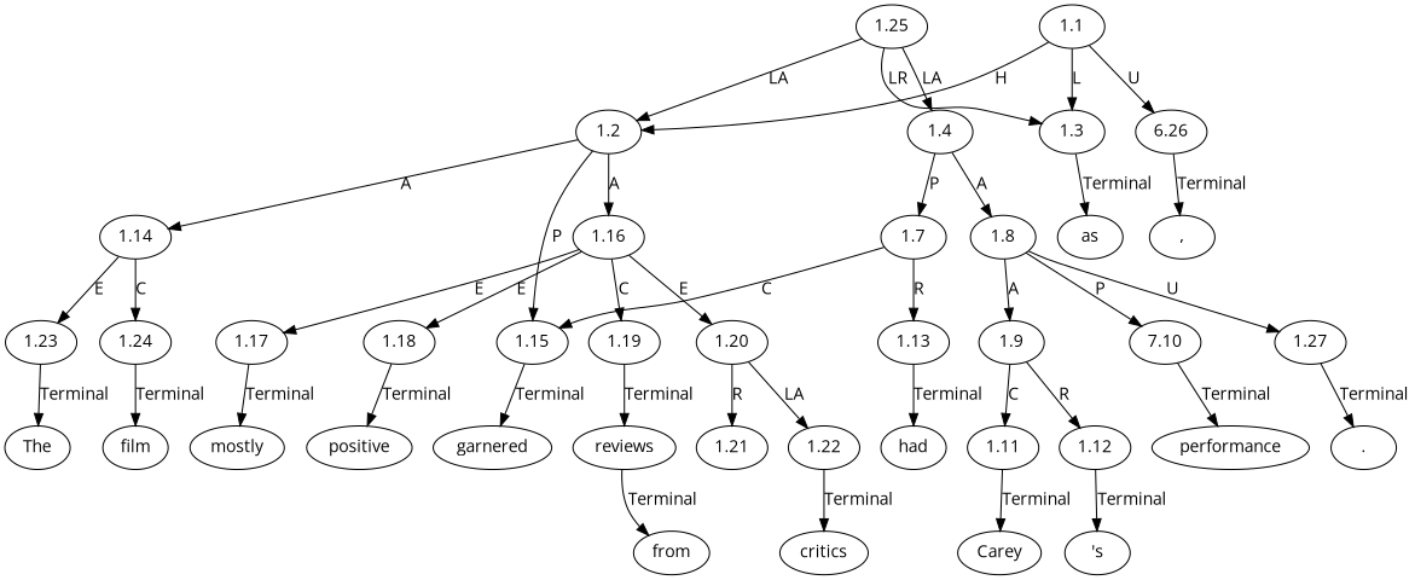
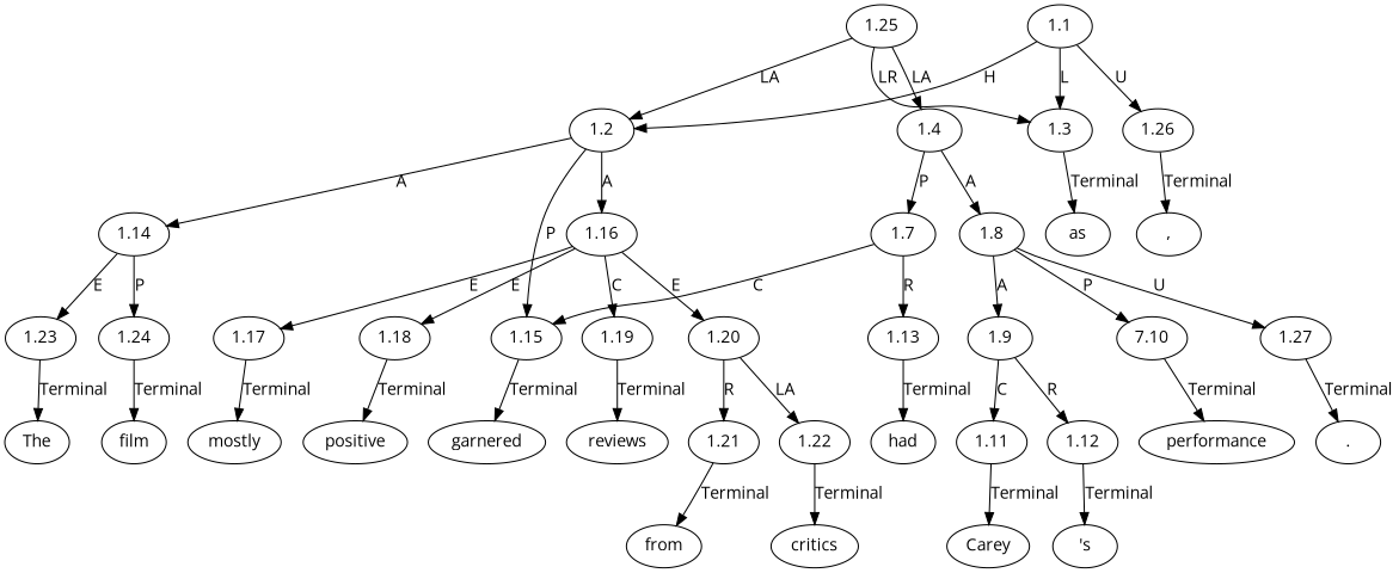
  digraph {
    fontname="Open Sans"
    node [fontname="Open Sans" ordering=out]
    edge [fontname="Open Sans" ordering=out]
    n1 [label=The]
    n2 [label=as]
    n3 [label=had]
    n4 [label=Carey]
    n5 [label="'s"]
    n6 [label=performance]
    n7 [label="."]
    n8 [label=film]
    n9 [label=garnered]
    n10 [label=mostly]
    n11 [label=positive]
    n12 [label=reviews]
    n13 [label=from]
    n14 [label=critics]
    n15 [label=","]
    n16 [label=1.1]
    n17 [label=1.2]
    n18 [label=1.3]
-   n19 [label=6.26]
+   n19 [label=1.26]
    n20 [label=1.14]
    n21 [label=1.15]
    n22 [label=1.16]
    n23 [label=1.4]
    n24 [label=1.7]
    n25 [label=1.8]
    n26 [label=1.23]
    n27 [label=1.24]
    n28 [label=1.17]
    n29 [label=1.18]
    n30 [label=1.19]
    n31 [label=1.20]
    n32 [label=1.13]
    n33 [label=1.9]
    n34 [label=7.10]
    n35 [label=1.27]
    n36 [label=1.11]
    n37 [label=1.12]
    n38 [label=1.21]
    n39 [label=1.22]
    n40 [label=1.25]
    n16 -> n17 [label=H]
    n16 -> n18 [label=L]
    n16 -> n19 [label=U]
    n17 -> n20 [label=A]
    n17 -> n21 [label=P]
    n17 -> n22 [label=A]
    n18 -> n2 [label=Terminal]
    n19 -> n15 [label=Terminal]
    n20 -> n26 [label=E]
-   n20 -> n27 [label=C]
+   n20 -> n27 [label=P]
    n21 -> n9 [label=Terminal]
    n22 -> n28 [label=E]
    n22 -> n29 [label=E]
    n22 -> n30 [label=C]
    n22 -> n31 [label=E]
    n23 -> n24 [label=P]
    n23 -> n25 [label=A]
    n24 -> n21 [label=C]
    n24 -> n32 [label=R]
    n25 -> n33 [label=A]
    n25 -> n34 [label=P]
    n25 -> n35 [label=U]
    n26 -> n1 [label=Terminal]
    n27 -> n8 [label=Terminal]
    n28 -> n10 [label=Terminal]
    n29 -> n11 [label=Terminal]
    n30 -> n12 [label=Terminal]
    n31 -> n38 [label=R]
    n31 -> n39 [label=LA]
    n32 -> n3 [label=Terminal]
    n33 -> n36 [label=C]
    n33 -> n37 [label=R]
    n34 -> n6 [label=Terminal]
    n35 -> n7 [label=Terminal]
    n36 -> n4 [label=Terminal]
    n37 -> n5 [label=Terminal]
-   n12 -> n13 [label=Terminal]
+   n38 -> n13 [label=Terminal]
    n39 -> n14 [label=Terminal]
    n40 -> n17 [label=LA]
    n40 -> n18 [label=LR]
    n40 -> n23 [label=LA]
  }
